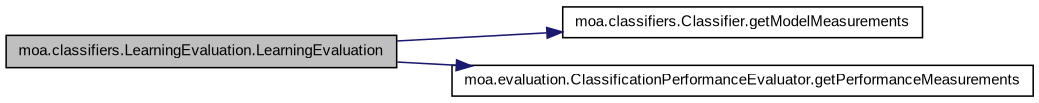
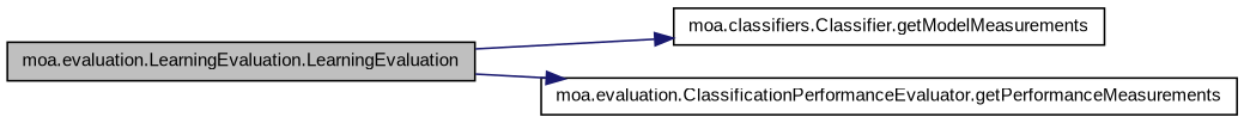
  digraph {
    rankdir=LR
    fontname="Liberation Sans"
    node [color=black fillcolor=white fontname="Liberation Sans" fontsize=10 shape=record style=filled]
    edge [color=midnightblue fontname="Liberation Sans" fontsize=10 labelfontname=Helvetica labelfontsize=10 style=solid]
-   n1 [fillcolor=grey75 fontcolor=black height=0.2 label="moa.classifiers.LearningEvaluation.LearningEvaluation" width=0.4]
+   n1 [fillcolor=grey75 fontcolor=black height=0.2 label="moa.evaluation.LearningEvaluation.LearningEvaluation" width=0.4]
    n2 [height=0.2 label="moa.classifiers.Classifier.getModelMeasurements" width=0.4]
    n3 [height=0.2 label="moa.evaluation.ClassificationPerformanceEvaluator.getPerformanceMeasurements" width=0.4]
    n1 -> n2
    n1 -> n3
  }
